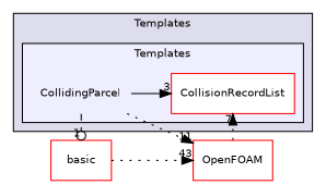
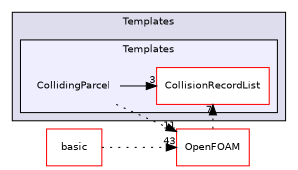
  digraph {
    compound=true
    rankdir=LR
    node [fontname=Helvetica fontsize=10 shape=box color=red]
    edge [arrowhead=normal labeldistance=1.5 labelfontname=Helvetica labelfontsize=10 style=dotted]
    n1 [label=CollidingParcel shape=plaintext color=""]
    n2 [fillcolor=white label=CollisionRecordList style=filled]
    n3 [label=OpenFOAM]
    n4 [label=basic]
    subgraph cluster_1 {
      bgcolor="#ddddee"
      fontname=Helvetica
      fontsize=10
      label=Templates
      pencolor=black
      subgraph cluster_2 {
        bgcolor="#eeeeff"
        fontname=Helvetica
        fontsize=10
        label=Templates
        pencolor=black
        n1
        n2
      }
    }
    n1 -> n2 [headlabel=3 style=solid]
    n1 -> n3 [headlabel=11]
-   n1 -> n4 [arrowhead=odot headlabel=1 style=dashed]
    n3 -> n2 [headlabel=7]
    n4 -> n3 [headlabel=43]
  }
